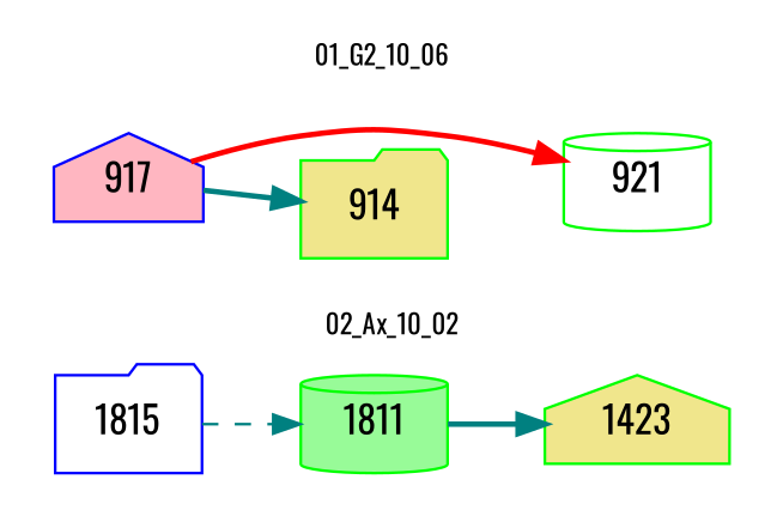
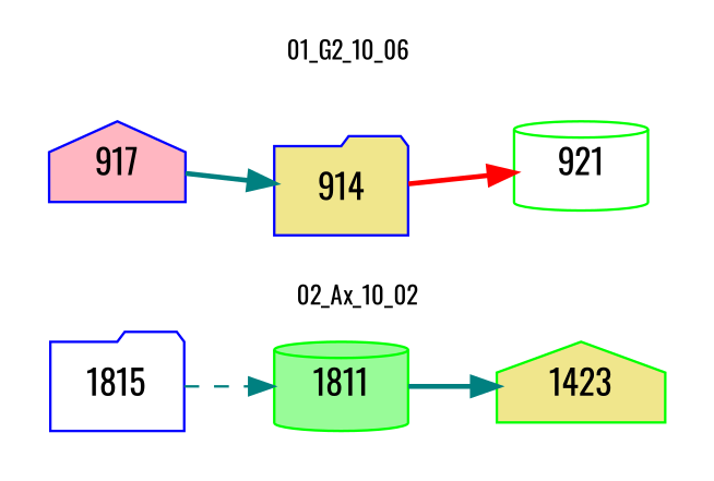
  digraph {
    fontname=Oswald
    rankdir=LR
    node [color=green fillcolor=white fontname=Oswald shape=folder style=filled]
    edge [color=teal fontname=Oswald style=bold]
    n1 [color=blue label=1815]
    n2 [fillcolor=palegreen label=1811 shape=cylinder]
    n3 [fillcolor=khaki label=1423 shape=house]
    n4 [color=blue fillcolor=lightpink label=917 shape=house]
-   n5 [fillcolor=khaki label=914]
+   n5 [color=blue fillcolor=khaki label=914]
    n6 [label=921 shape=cylinder]
    subgraph cluster_1 {
      color=white
      fontsize=10
      label="02_Ax_10_02"
      n1
      n2
      n3
    }
    subgraph cluster_2 {
      color=white
      fontsize=10
      label="01_G2_10_06"
      n4
      n5
      n6
    }
    n1 -> n2 [style=dashed]
    n2 -> n3
    n4 -> n5
-   n4 -> n6 [color=red]
+   n5 -> n6 [color=red]
  }
